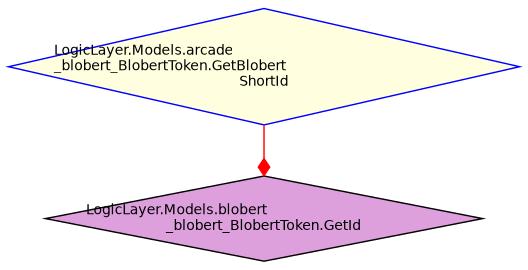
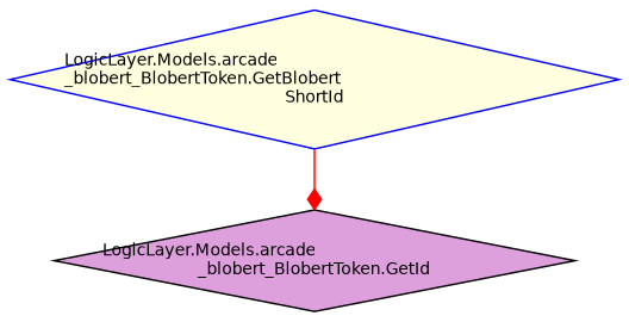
  digraph {
    rankdir=TB
    node [fontname=Helvetica fontsize=10 shape=diamond style=filled]
    n1 [color=blue fillcolor=lightyellow fontcolor=black height=0.2 label="LogicLayer.Models.arcade\l_blobert_BlobertToken.GetBlobert\lShortId" width=0.4]
-   n2 [color=black fillcolor=plum height=0.2 label="LogicLayer.Models.blobert\l_blobert_BlobertToken.GetId" width=0.4]
+   n2 [color=black fillcolor=plum height=0.2 label="LogicLayer.Models.arcade\l_blobert_BlobertToken.GetId" width=0.4]
    n1 -> n2 [color=red fontname=Helvetica fontsize=10 labelfontname=Helvetica labelfontsize=10 style=solid arrowhead=diamond]
  }
